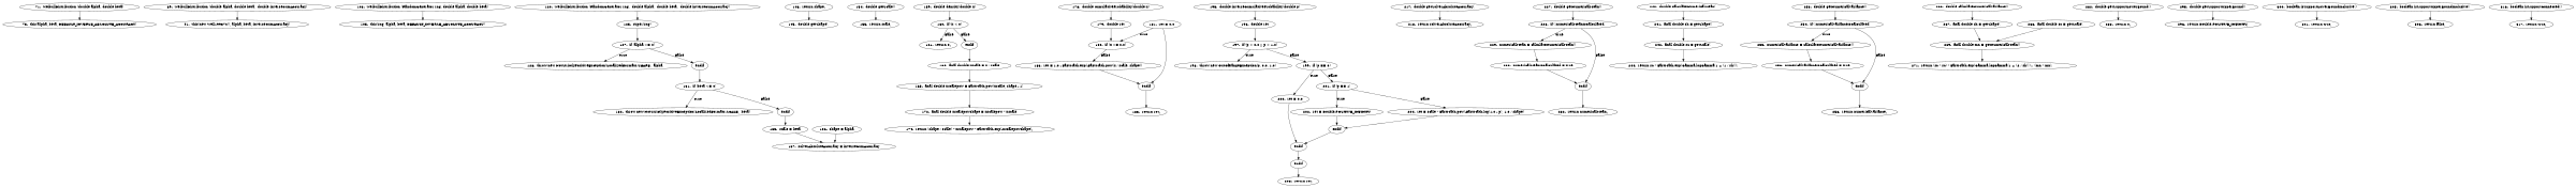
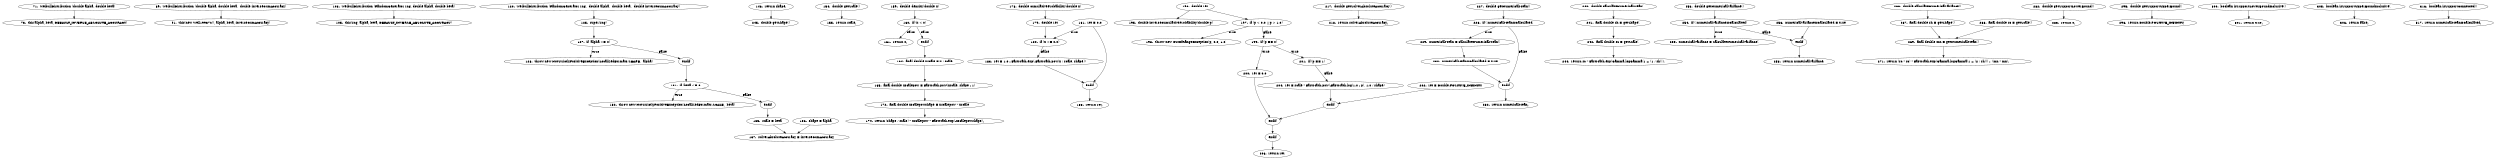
  digraph {
    n1 [label="71:  WeibullDistribution (double alpha, double beta)"]
    n2 [label="73:  this(alpha, beta, DEFAULT_INVERSE_ABSOLUTE_ACCURACY)"]
    n3 [label="89:  WeibullDistribution (double alpha, double beta,  double inverseCumAccuracy)"]
    n4 [label="91:  this(new Well19937c(), alpha, beta, inverseCumAccuracy)"]
    n5 [label="103:  WeibullDistribution (RandomGenerator rng, double alpha, double beta)"]
    n6 [label="105:  this(rng, alpha, beta, DEFAULT_INVERSE_ABSOLUTE_ACCURACY)"]
    n7 [label="120:  WeibullDistribution (RandomGenerator rng,  double alpha,  double beta,  double inverseCumAccuracy)"]
    n8 [label="125:  super(rng)"]
    n9 [label="127:  if (alpha <= 0)"]
    n10 [label="128:  throw new NotStrictlyPositiveException(LocalizedFormats.SHAPE,  alpha)"]
    n11 [label=endif]
    n12 [label="131:  if (beta <= 0)"]
    n13 [label="132:  throw new NotStrictlyPositiveException(LocalizedFormats.SCALE,  beta)"]
    n14 [label=endif]
    n15 [label="135:  scale = beta"]
    n16 [label="137:  solverAbsoluteAccuracy = inverseCumAccuracy"]
    n17 [label="136:  shape = alpha"]
-   n18 [label="145:  double getShape()"]
+   n18 [label="245:  double getShape()"]
    n19 [label="146:  return shape;"]
    n20 [label="154:  double getScale()"]
    n21 [label="155:  return scale;"]
    n22 [label="159:  double density(double x)"]
    n23 [label="160:  if (x < 0)"]
    n24 [label="161:  return 0;"]
    n25 [label=endif]
    n26 [label="164:  final double xscale = x / scale"]
    n27 [label="165:  final double xscalepow = FastMath.pow(xscale, shape - 1)"]
    n28 [label="172:  final double xscalepowshape = xscalepow * xscale"]
    n29 [label="174:  return (shape / scale) * xscalepow * FastMath.exp(-xscalepowshape);"]
    n30 [label="178:  double cumulativeProbability(double x)"]
    n31 [label="179:  double ret"]
    n32 [label="180:  if (x <= 0.0)"]
    n33 [label="183:  ret = 1.0 - FastMath.exp(-FastMath.pow(x / scale, shape))"]
    n34 [label="181:  ret = 0.0"]
    n35 [label=endif]
    n36 [label="185:  return ret;"]
    n37 [label="195:  double inverseCumulativeProbability(double p)"]
    n38 [label="196:  double ret"]
    n39 [label="197:  if (p < 0.0 || p > 1.0)"]
    n40 [label="198:  throw new OutOfRangeException(p, 0.0, 1.0)"]
    n41 [label="199:  if (p == 0)"]
    n42 [label="200:  ret = 0.0"]
    n43 [label="201:  if (p == 1)"]
    n44 [label=endif]
    n45 [label="206:  return ret;"]
    n46 [label=endif]
    n47 [label="202:  ret = Double.POSITIVE_INFINITY"]
    n48 [label="204:  ret = scale * FastMath.pow(-FastMath.log(1.0 - p), 1.0 / shape)"]
    n49 [label=endif]
    n50 [label="217:  double getSolverAbsoluteAccuracy()"]
    n51 [label="218:  return solverAbsoluteAccuracy;"]
    n52 [label="227:  double getNumericalMean()"]
    n53 [label="228:  if (!numericalMeanIsCalculated)"]
    n54 [label="229:  numericalMean = calculateNumericalMean()"]
    n55 [label=endif]
    n56 [label="230:  numericalMeanIsCalculated = true"]
    n57 [label="232:  return numericalMean;"]
    n58 [label="240:  double calculateNumericalMean()"]
    n59 [label="241:  final double sh = getShape()"]
    n60 [label="242:  final double sc = getScale()"]
    n61 [label="244:  return sc * FastMath.exp(Gamma.logGamma(1 + (1 / sh)));"]
    n62 [label="253:  double getNumericalVariance()"]
    n63 [label="254:  if (!numericalVarianceIsCalculated)"]
    n64 [label="255:  numericalVariance = calculateNumericalVariance()"]
    n65 [label=endif]
    n66 [label="256:  numericalVarianceIsCalculated = true"]
    n67 [label="258:  return numericalVariance;"]
    n68 [label="266:  double calculateNumericalVariance()"]
    n69 [label="267:  final double sh = getShape()"]
    n70 [label="269:  final double mn = getNumericalMean()"]
    n71 [label="268:  final double sc = getScale()"]
    n72 [label="271:  return (sc * sc) * FastMath.exp(Gamma.logGamma(1 + (2 / sh))) -  (mn * mn);"]
    n73 [label="282:  double getSupportLowerBound()"]
    n74 [label="283:  return 0;"]
    n75 [label="295:  double getSupportUpperBound()"]
    n76 [label="296:  return Double.POSITIVE_INFINITY;"]
    n77 [label="300:  boolean isSupportLowerBoundInclusive()"]
    n78 [label="301:  return true;"]
    n79 [label="305:  boolean isSupportUpperBoundInclusive()"]
    n80 [label="306:  return false;"]
    n81 [label="316:  boolean isSupportConnected()"]
-   n82 [label="317:  return true;"]
+   n82 [label="317:  return numericalMeanIsCalculated;"]
    n1 -> n2
    n3 -> n4
    n5 -> n6
    n7 -> n8
    n8 -> n9
    n9 -> n10 [label=True]
    n9 -> n11 [label=False]
    n11 -> n12
    n12 -> n13 [label=True]
    n12 -> n14 [label=False]
    n14 -> n15
    n15 -> n16
    n17 -> n16
    n19 -> n18
    n20 -> n21
    n22 -> n23
    n23 -> n24 [label=False]
    n23 -> n25 [label=False]
    n25 -> n26
    n26 -> n27
    n27 -> n28
    n28 -> n29
    n30 -> n31
    n31 -> n32
    n32 -> n33 [label=False]
    n33 -> n35
    n34 -> n32 [label=True]
    n34 -> n35
    n35 -> n36
-   n37 -> n38
+   n38 -> n37
    n38 -> n39
    n39 -> n40 [label=True]
    n39 -> n41 [label=False]
    n41 -> n42 [label=True]
-   n41 -> n43 [label=False]
+   n41 -> n43 [label=True]
    n42 -> n46
-   n43 -> n47 [label=True]
    n43 -> n48 [label=False]
    n44 -> n45
    n46 -> n44
    n47 -> n49
    n48 -> n49
    n49 -> n46
    n50 -> n51
    n52 -> n53
    n53 -> n54 [label=True]
    n53 -> n55 [label=False]
    n54 -> n56
    n55 -> n57
    n56 -> n55
    n58 -> n59
    n59 -> n60
    n60 -> n61
    n62 -> n63
    n63 -> n64 [label=True]
    n63 -> n65 [label=False]
-   n64 -> n66
    n65 -> n67
    n66 -> n65
    n68 -> n69
    n69 -> n70
    n70 -> n72
    n71 -> n70
    n73 -> n74
    n75 -> n76
    n77 -> n78
    n79 -> n80
    n81 -> n82
  }
